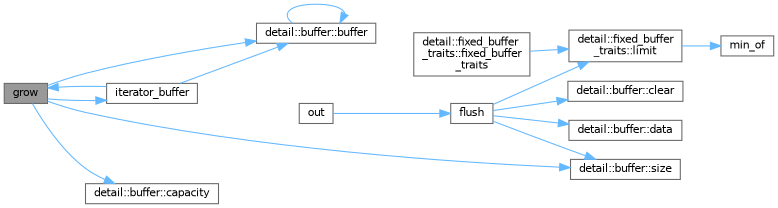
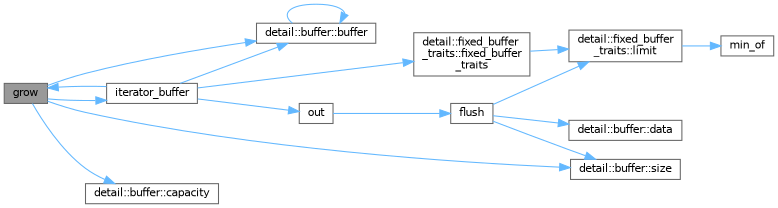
  digraph {
    rankdir=LR
    node [color=grey40 fillcolor=white fontname=Helvetica fontsize=10 shape=box style=filled]
    edge [color=steelblue1 fontname=Helvetica fontsize=10 labelfontname=Helvetica labelfontsize=10 style=solid]
    n1 [color=gray40 fillcolor=grey60 fontcolor=black height=0.2 label=grow width=0.4]
    n2 [height=0.2 label="detail::buffer::buffer" width=0.4]
    n3 [height=0.2 label="detail::buffer::capacity" width=0.4]
    n4 [height=0.2 label="detail::buffer::size" width=0.4]
    n5 [height=0.2 label=iterator_buffer width=0.4]
    n6 [height=0.2 label=flush width=0.4]
-   n7 [height=0.2 label="detail::buffer::clear" width=0.4]
    n8 [height=0.2 label="detail::buffer::data" width=0.4]
    n9 [height=0.2 label="detail::fixed_buffer\l_traits::limit" width=0.4]
    n10 [height=0.2 label="detail::fixed_buffer\l_traits::fixed_buffer\l_traits" width=0.4]
    n11 [height=0.2 label=out width=0.4]
    n12 [height=0.2 label=min_of width=0.4]
    n1 -> n2
    n1 -> n3
    n1 -> n4
    n1 -> n5
    n2 -> n2
    n5 -> n1
    n5 -> n2
+   n5 -> n10
+   n5 -> n11
    n6 -> n4
-   n6 -> n7
    n6 -> n8
    n6 -> n9
    n9 -> n12
    n10 -> n9
    n11 -> n6
  }
